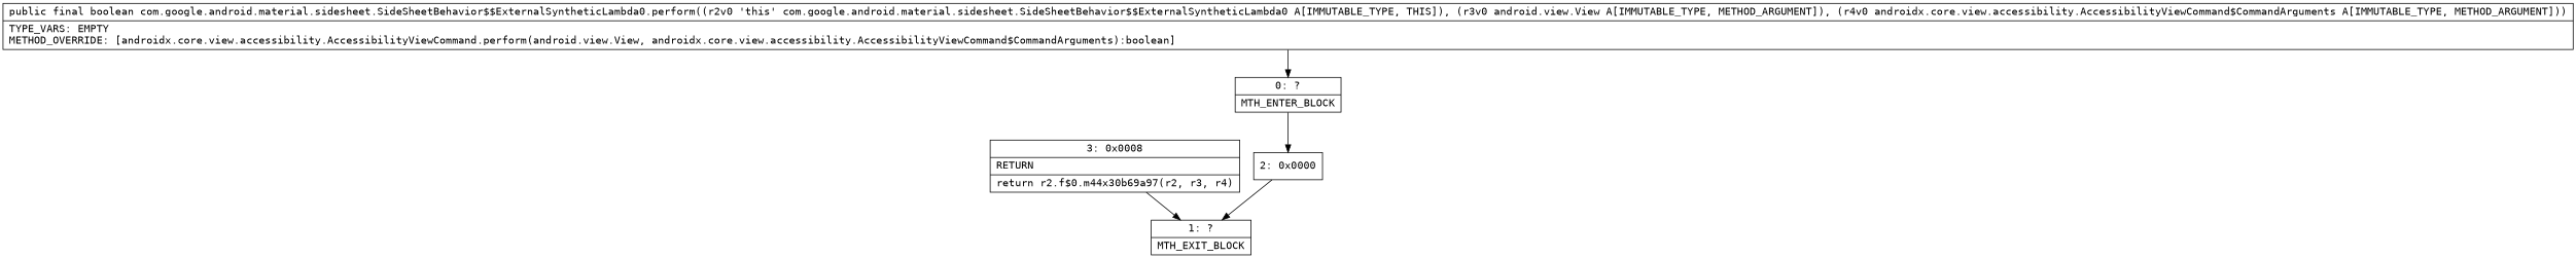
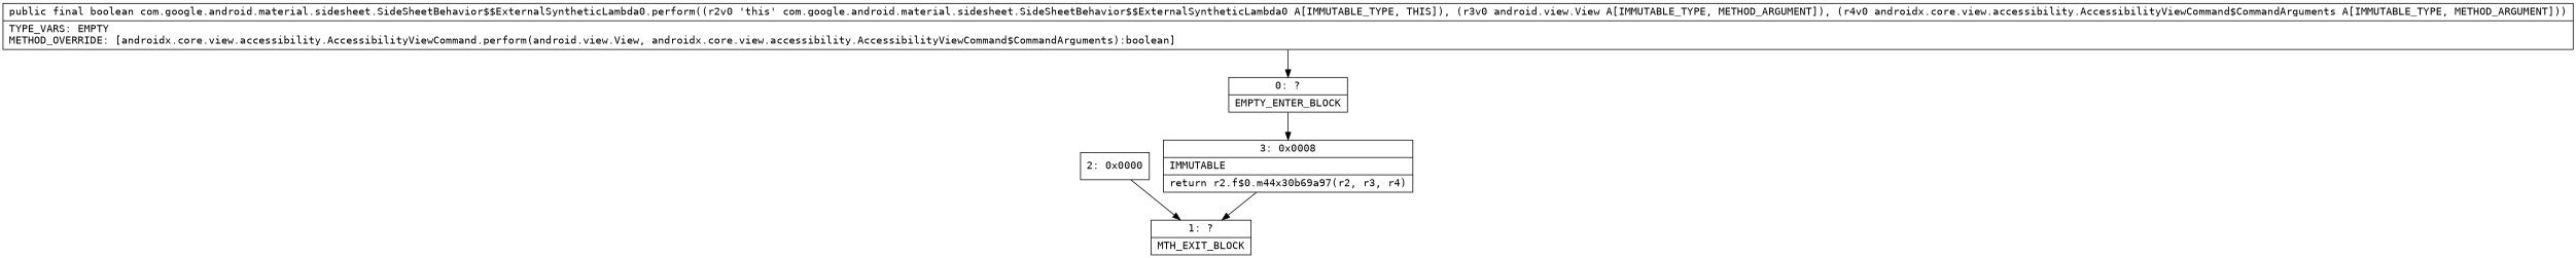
  digraph {
    fontname="DejaVu Sans Mono"
    node [fontname="DejaVu Sans Mono" shape=record]
    edge [fontname="DejaVu Sans Mono"]
-   n1 [label="{0\:\ ?|MTH_ENTER_BLOCK\l}"]
+   n1 [label="{0\:\ ?|EMPTY_ENTER_BLOCK\l}"]
    n2 [label="{2\:\ 0x0000}"]
    n3 [label="{1\:\ ?|MTH_EXIT_BLOCK\l}"]
-   n4 [label="{3\:\ 0x0008|RETURN\l|return r2.f$0.m44x30b69a97(r2, r3, r4)\l}"]
+   n4 [label="{3\:\ 0x0008|IMMUTABLE\l|return r2.f$0.m44x30b69a97(r2, r3, r4)\l}"]
    n5 [label="{public final boolean com.google.android.material.sidesheet.SideSheetBehavior$$ExternalSyntheticLambda0.perform((r2v0 'this' com.google.android.material.sidesheet.SideSheetBehavior$$ExternalSyntheticLambda0 A[IMMUTABLE_TYPE, THIS]), (r3v0 android.view.View A[IMMUTABLE_TYPE, METHOD_ARGUMENT]), (r4v0 androidx.core.view.accessibility.AccessibilityViewCommand$CommandArguments A[IMMUTABLE_TYPE, METHOD_ARGUMENT]))  | TYPE_VARS: EMPTY\lMETHOD_OVERRIDE: [androidx.core.view.accessibility.AccessibilityViewCommand.perform(android.view.View, androidx.core.view.accessibility.AccessibilityViewCommand$CommandArguments):boolean]\l}"]
-   n1 -> n2
+   n1 -> n4
    n2 -> n3
    n4 -> n3
    n5 -> n1
  }
